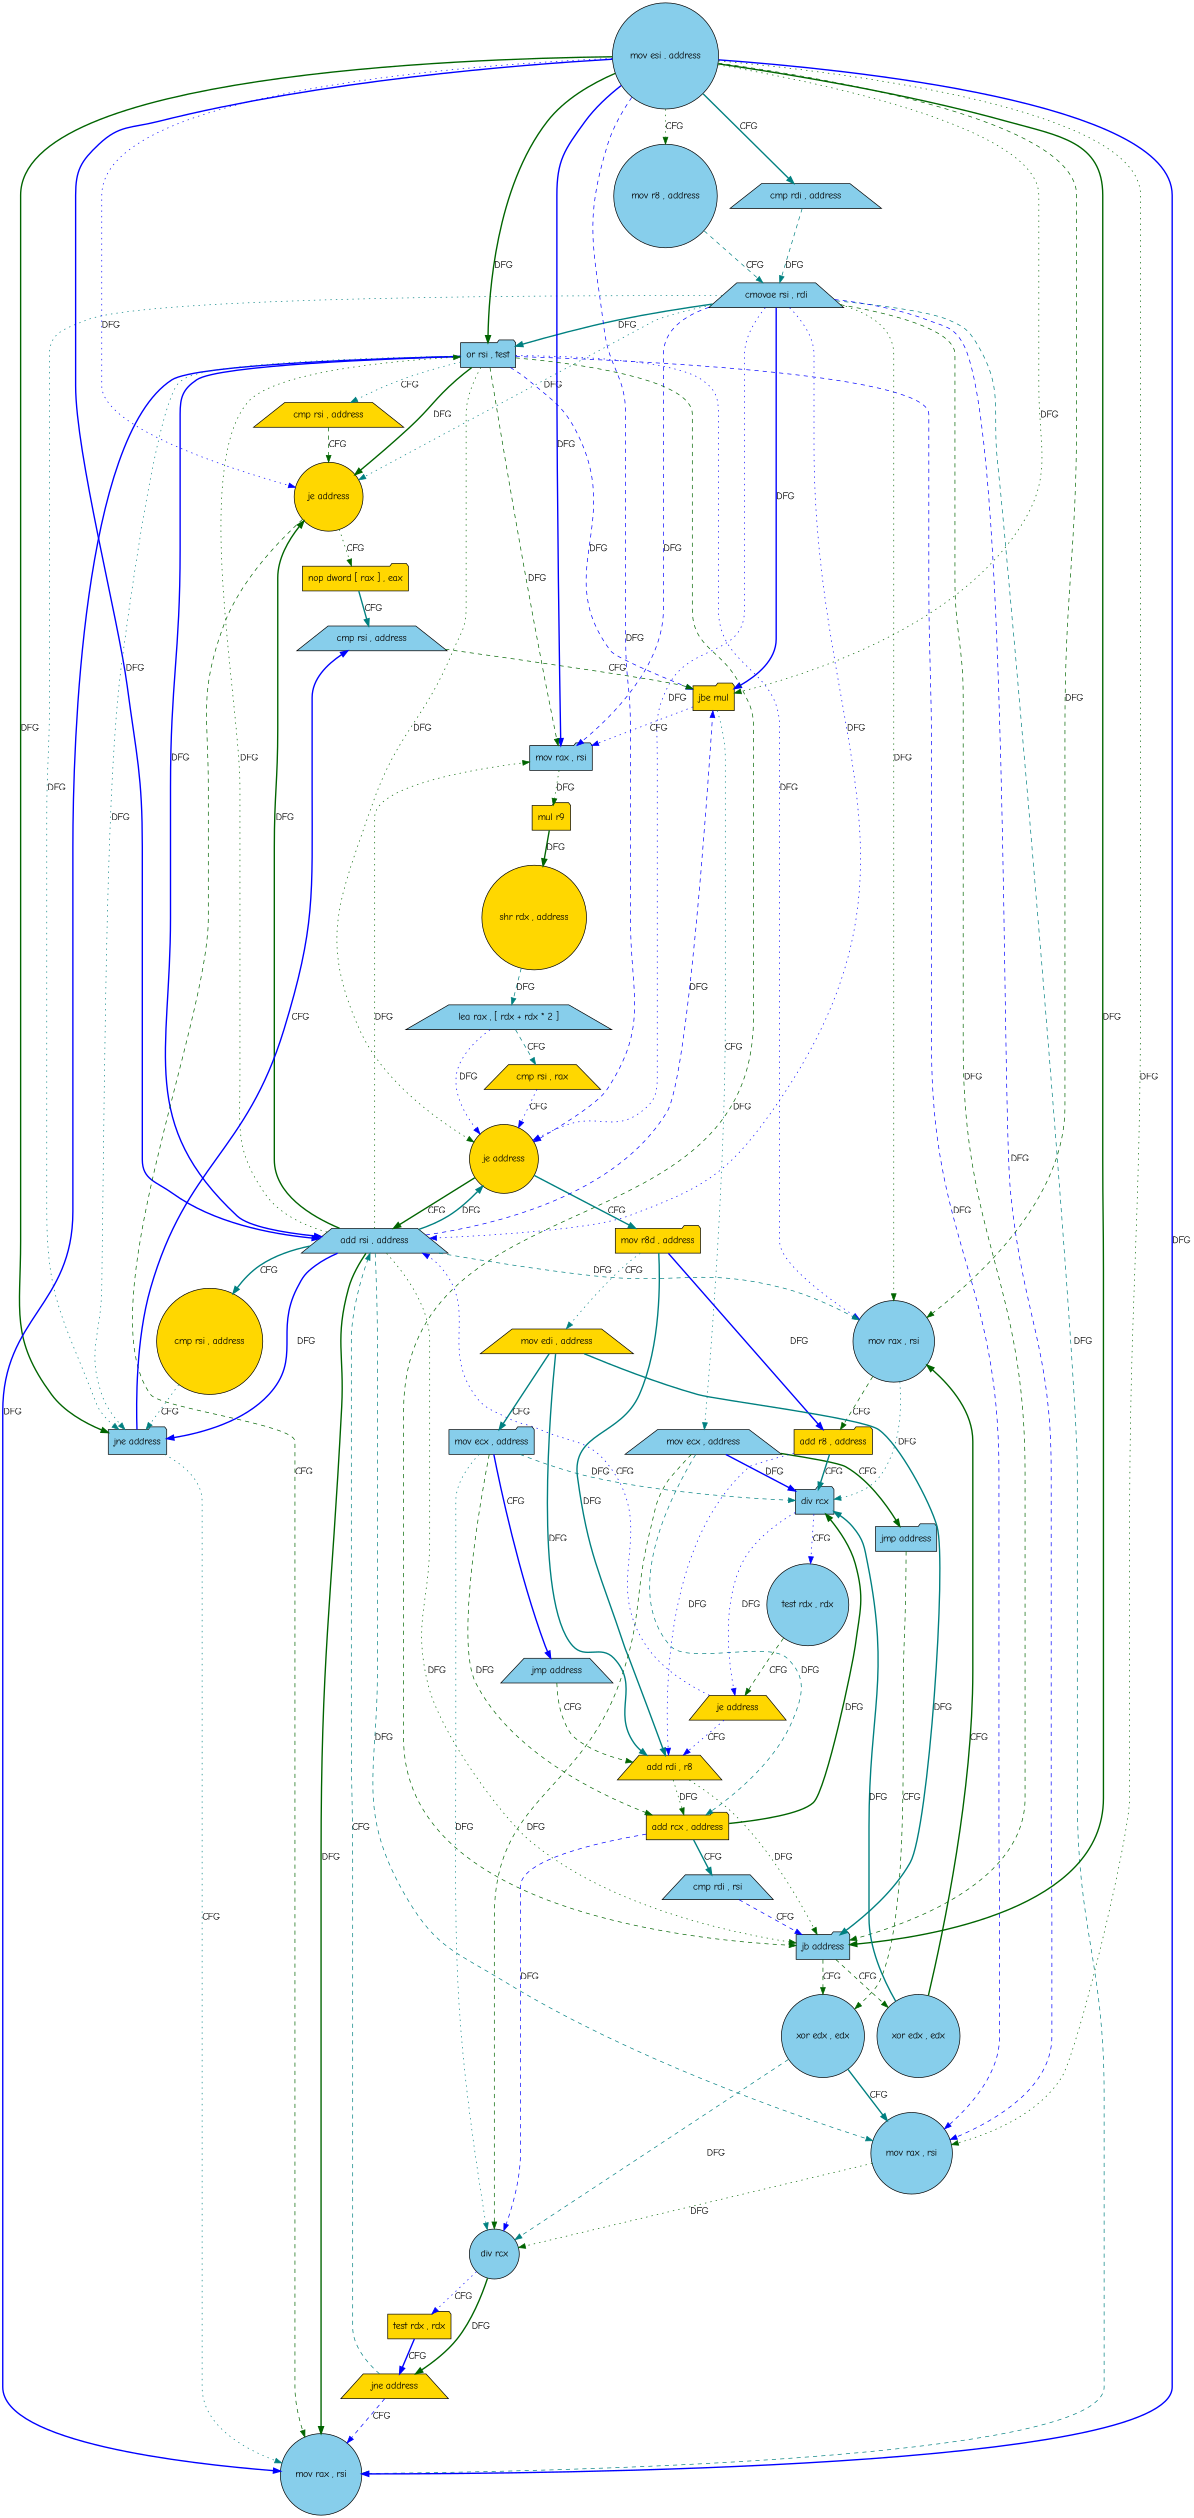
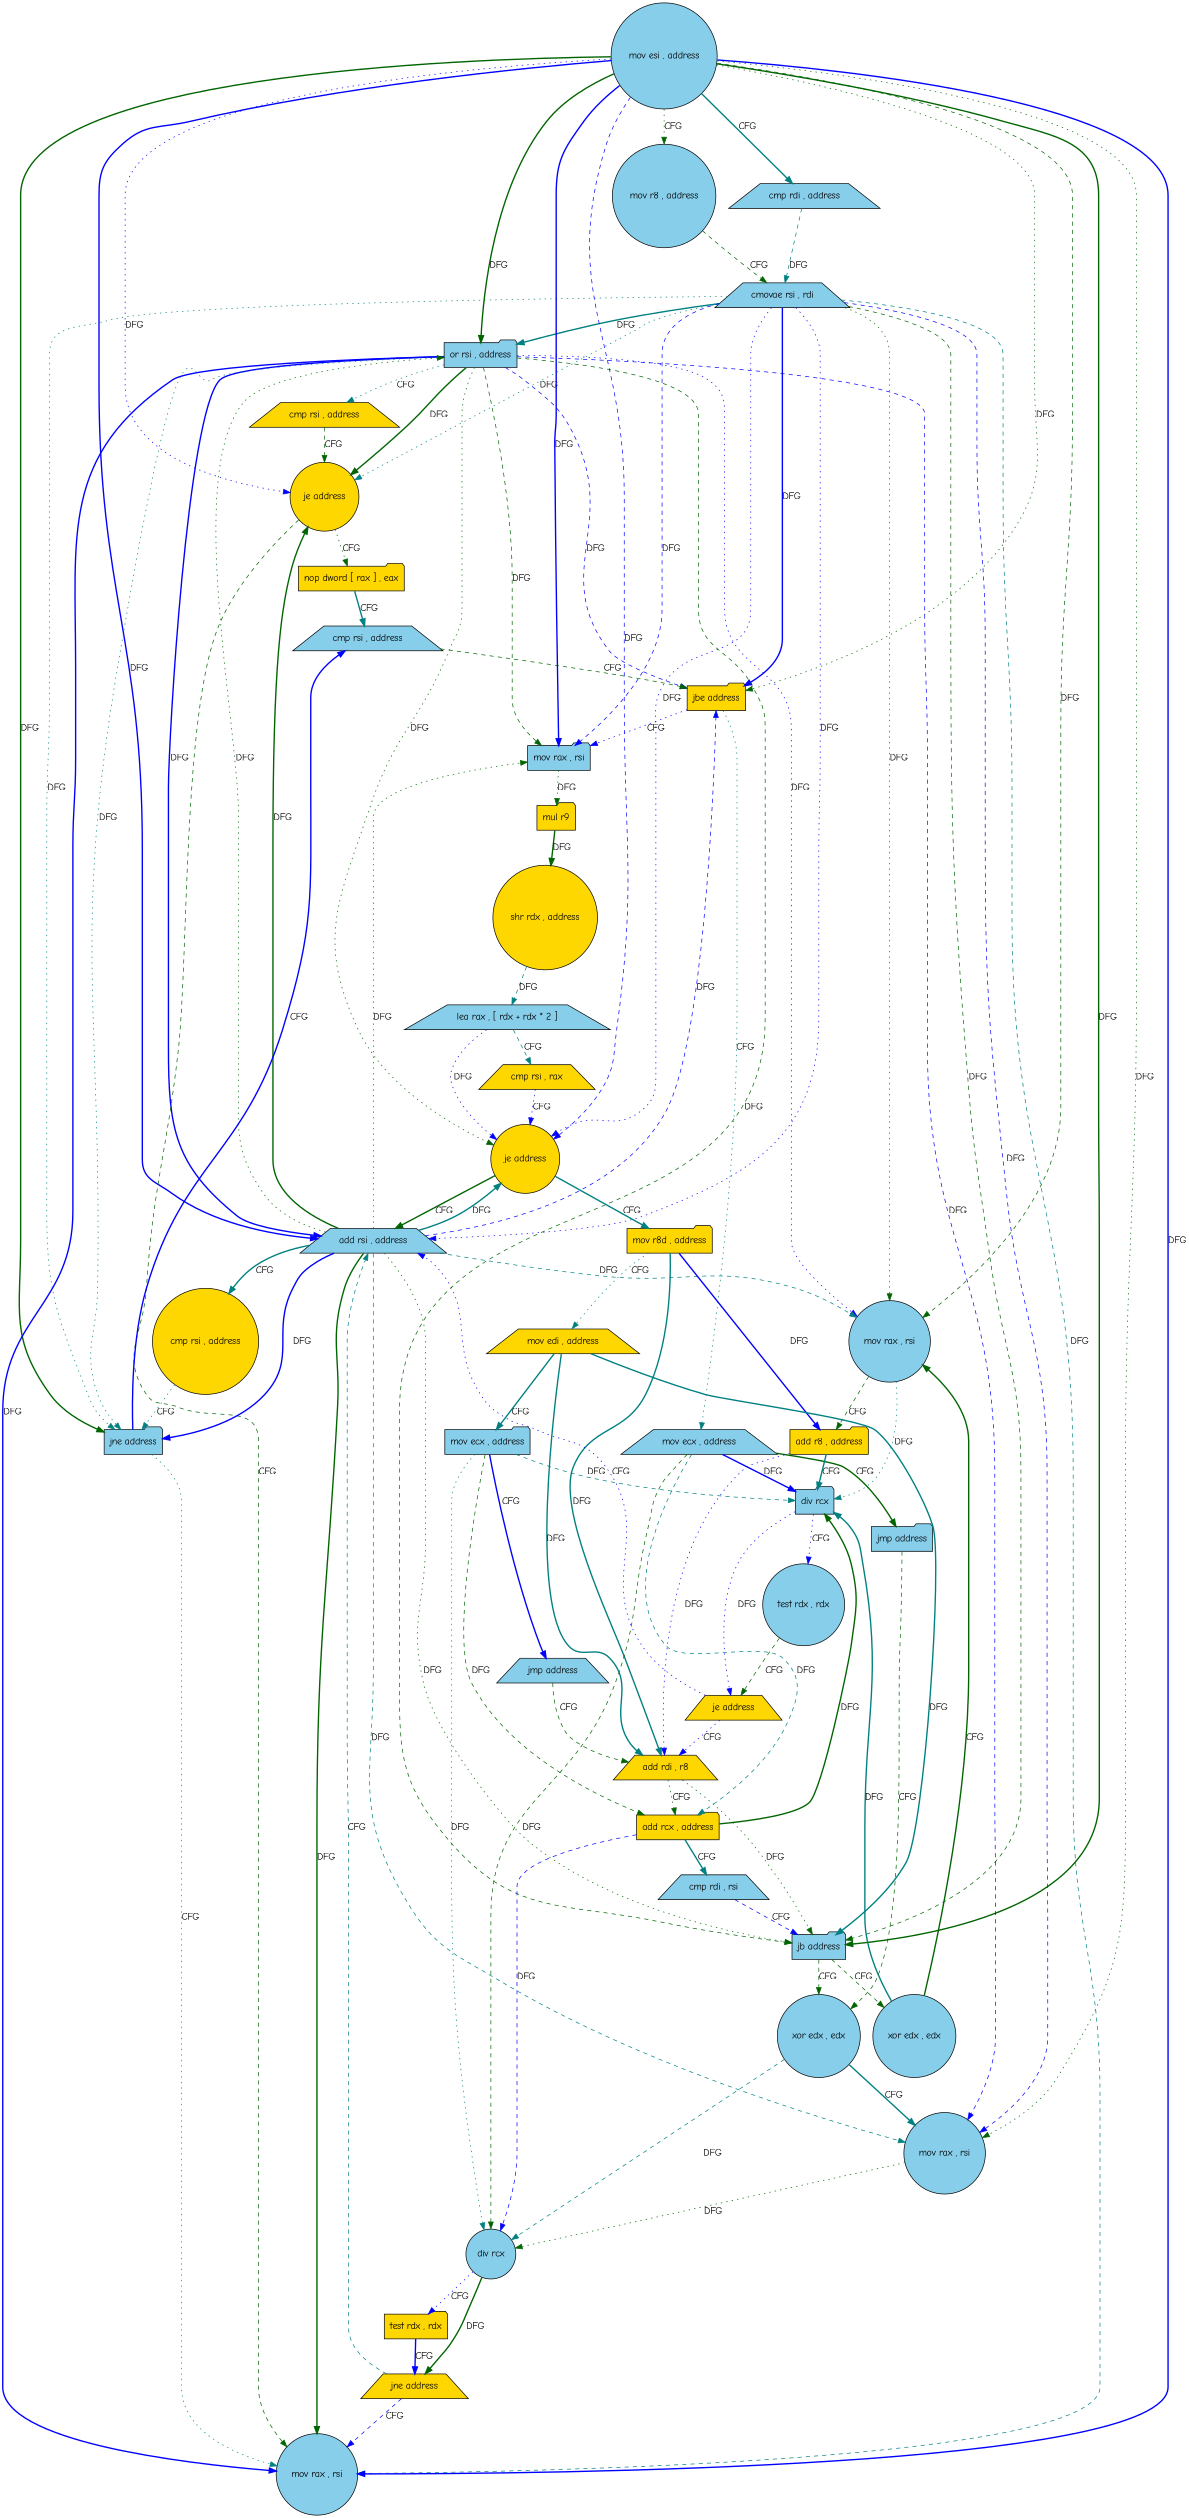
  digraph {
    fontname="Comic Neue"
    node [fillcolor=skyblue fontname="Comic Neue" shape=trapezium style=filled]
    edge [color=darkgreen fontname="Comic Neue" style=bold]
    n1 [label="cmp rdi , address"]
    n2 [label="cmovae rsi , rdi"]
    n3 [label="mov esi , address" shape=circle]
    n4 [label="mov r8 , address" shape=circle]
-   n5 [label="or rsi , test" shape=folder]
+   n5 [label="or rsi , address" shape=folder]
    n6 [fillcolor=gold label="je address" shape=circle]
    n7 [label="mov rax , rsi" shape=circle]
    n8 [label="mov rax , rsi" shape=folder]
    n9 [fillcolor=gold label="je address" shape=circle]
    n10 [label="add rsi , address"]
    n11 [label="mov rax , rsi" shape=circle]
    n12 [label="jne address" shape=folder]
-   n13 [fillcolor=gold label="jbe mul" shape=folder]
+   n13 [fillcolor=gold label="jbe address" shape=folder]
    n14 [label="jb address" shape=folder]
    n15 [label="mov rax , rsi" shape=circle]
    n16 [fillcolor=gold label="cmp rsi , address"]
    n17 [fillcolor=gold label="nop dword [ rax ] , eax" shape=folder]
    n18 [fillcolor=gold label="mul r9" shape=folder]
    n19 [fillcolor=gold label="mov r8d , address" shape=folder]
    n20 [fillcolor=gold label="cmp rsi , address" shape=circle]
    n21 [label="div rcx" shape=circle]
    n22 [label="cmp rsi , address"]
    n23 [label="mov ecx , address"]
    n24 [label="xor edx , edx" shape=circle]
    n25 [label="xor edx , edx" shape=circle]
    n26 [label="div rcx" shape=folder]
    n27 [fillcolor=gold label="add r8 , address" shape=folder]
    n28 [label="jmp address" shape=folder]
    n29 [fillcolor=gold label="add rcx , address" shape=folder]
    n30 [fillcolor=gold label="test rdx , rdx" shape=folder]
    n31 [fillcolor=gold label="jne address"]
    n32 [label="cmp rdi , rsi"]
    n33 [label="test rdx , rdx" shape=circle]
    n34 [fillcolor=gold label="je address"]
    n35 [fillcolor=gold label="shr rdx , address" shape=circle]
    n36 [label="lea rax , [ rdx + rdx * 2 ]"]
    n37 [fillcolor=gold label="cmp rsi , rax"]
    n38 [fillcolor=gold label="mov edi , address"]
    n39 [fillcolor=gold label="add rdi , r8"]
    n40 [label="mov ecx , address" shape=folder]
    n41 [label="jmp address"]
    n1 -> n2 [color=teal label=DFG style=dashed]
    n2 -> n5 [color=teal label=DFG]
    n2 -> n6 [color=teal label=DFG style=dotted]
    n2 -> n7 [color=teal label=DFG style=dashed]
    n2 -> n8 [color=blue label=DFG style=dashed]
    n2 -> n9 [color=blue label=DFG style=dotted]
    n2 -> n10 [color=blue label=DFG style=dotted]
    n2 -> n11 [color=blue label=DFG style=dashed]
    n2 -> n12 [color=teal label=DFG style=dotted]
    n2 -> n13 [color=blue label=DFG]
    n2 -> n14 [label=DFG style=dashed]
    n2 -> n15 [label=DFG style=dotted]
    n3 -> n1 [color=teal label=CFG]
    n3 -> n4 [label=CFG style=dotted]
    n3 -> n5 [label=DFG]
    n3 -> n6 [color=blue label=DFG style=dotted]
    n3 -> n7 [color=blue label=DFG]
    n3 -> n8 [color=blue label=DFG]
    n3 -> n9 [color=blue label=DFG style=dashed]
    n3 -> n10 [color=blue label=DFG]
    n3 -> n11 [label=DFG style=dotted]
    n3 -> n12 [label=DFG]
    n3 -> n13 [label=DFG style=dotted]
    n3 -> n14 [label=DFG]
    n3 -> n15 [label=DFG style=dashed]
-   n4 -> n2 [color=teal label=CFG style=dashed]
+   n4 -> n2 [label=CFG style=dashed]
    n5 -> n6 [label=DFG]
    n5 -> n7 [color=blue label=DFG]
    n5 -> n8 [label=DFG style=dashed]
    n5 -> n9 [label=DFG style=dotted]
    n5 -> n10 [color=blue label=DFG]
    n5 -> n11 [color=blue label=DFG style=dashed]
    n5 -> n12 [color=teal label=DFG style=dotted]
    n5 -> n13 [color=blue label=DFG style=dashed]
    n5 -> n14 [label=DFG style=dashed]
    n5 -> n15 [color=blue label=DFG style=dotted]
    n5 -> n16 [color=teal label=CFG style=dotted]
    n6 -> n7 [label=CFG style=dashed]
    n6 -> n17 [label=CFG style=dotted]
    n8 -> n18 [label=DFG style=dotted]
    n9 -> n10 [label=CFG]
    n9 -> n19 [color=teal label=CFG]
    n10 -> n5 [label=DFG style=dotted]
    n10 -> n6 [label=DFG]
    n10 -> n7 [label=DFG]
    n10 -> n8 [label=DFG style=dotted]
    n10 -> n9 [color=teal label=DFG]
    n10 -> n11 [color=teal label=DFG style=dashed]
    n10 -> n12 [color=blue label=DFG]
    n10 -> n13 [color=blue label=DFG style=dashed]
    n10 -> n14 [label=DFG style=dotted]
    n10 -> n15 [color=teal label=DFG style=dashed]
    n10 -> n20 [color=teal label=CFG]
    n11 -> n21 [label=DFG style=dotted]
    n12 -> n7 [color=teal label=CFG style=dotted]
    n12 -> n22 [color=blue label=CFG]
    n13 -> n8 [color=blue label=CFG style=dotted]
    n13 -> n23 [color=teal label=CFG style=dotted]
    n14 -> n24 [label=CFG style=dashed]
    n14 -> n25 [label=CFG style=dashed]
    n15 -> n26 [color=teal label=DFG style=dotted]
    n15 -> n27 [label=CFG style=dashed]
    n16 -> n6 [label=CFG style=dashed]
    n17 -> n22 [color=teal label=CFG]
    n18 -> n35 [label=DFG]
    n19 -> n27 [color=blue label=DFG]
    n19 -> n38 [color=teal label=CFG style=dotted]
    n19 -> n39 [color=teal label=DFG]
    n20 -> n12 [color=teal label=CFG style=dotted]
    n21 -> n30 [color=blue label=CFG style=dotted]
    n21 -> n31 [label=DFG]
    n22 -> n13 [label=CFG style=dashed]
    n23 -> n21 [label=DFG style=dashed]
    n23 -> n26 [color=blue label=DFG]
    n23 -> n28 [label=CFG]
    n23 -> n29 [color=teal label=DFG style=dashed]
    n24 -> n11 [color=teal label=CFG]
    n24 -> n21 [color=teal label=DFG style=dashed]
    n25 -> n15 [label=CFG]
    n25 -> n26 [color=teal label=DFG]
    n26 -> n33 [color=blue label=CFG style=dotted]
    n26 -> n34 [color=blue label=DFG style=dotted]
    n27 -> n26 [color=teal label=CFG]
    n27 -> n39 [color=blue label=DFG style=dotted]
    n28 -> n24 [label=CFG style=dashed]
    n29 -> n21 [color=blue label=DFG style=dashed]
    n29 -> n26 [label=DFG]
    n29 -> n32 [color=teal label=CFG]
    n30 -> n31 [color=blue label=CFG]
    n31 -> n7 [color=blue label=CFG style=dashed]
    n31 -> n10 [color=teal label=CFG style=dashed]
    n32 -> n14 [color=blue label=CFG style=dashed]
    n33 -> n34 [label=CFG style=dashed]
    n34 -> n10 [color=blue label=CFG style=dotted]
    n34 -> n39 [color=blue label=CFG style=dotted]
    n35 -> n36 [color=teal label=DFG style=dashed]
    n36 -> n9 [color=blue label=DFG style=dotted]
    n36 -> n37 [color=teal label=CFG style=dashed]
    n37 -> n9 [color=blue label=CFG style=dotted]
    n38 -> n14 [color=teal label=DFG]
    n38 -> n39 [color=teal label=DFG]
    n38 -> n40 [color=teal label=CFG]
    n39 -> n14 [label=DFG style=dotted]
-   n39 -> n29 [label=DFG style=dotted]
+   n39 -> n29 [label=CFG style=dotted]
    n40 -> n21 [color=teal label=DFG style=dotted]
    n40 -> n26 [color=teal label=DFG style=dashed]
    n40 -> n29 [label=DFG style=dashed]
    n40 -> n41 [color=blue label=CFG]
    n41 -> n39 [label=CFG style=dashed]
  }
